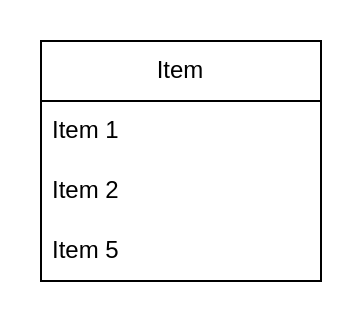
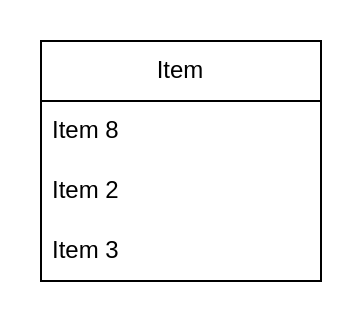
  <mxCell id="0" />
  <mxCell id="1" parent="0" />
  <mxCell id="2" value="Item" style="swimlane;fontStyle=0;childLayout=stackLayout;horizontal=1;startSize=30;horizontalStack=0;resizeParent=1;resizeParentMax=0;resizeLast=0;collapsible=1;marginBottom=0;whiteSpace=wrap;html=1;" vertex="1" parent="1"><mxGeometry x="20" y="20" width="140" height="120" as="geometry" /></mxCell>
- <mxCell id="3" value="Item 1" style="text;strokeColor=none;fillColor=none;align=left;verticalAlign=middle;spacingLeft=4;spacingRight=4;overflow=hidden;points=[[0,0.5],[1,0.5]];portConstraint=eastwest;rotatable=0;whiteSpace=wrap;html=1;" vertex="1" parent="2"><mxGeometry y="30" width="140" height="30" as="geometry" /></mxCell>
+ <mxCell id="3" value="Item 8" style="text;strokeColor=none;fillColor=none;align=left;verticalAlign=middle;spacingLeft=4;spacingRight=4;overflow=hidden;points=[[0,0.5],[1,0.5]];portConstraint=eastwest;rotatable=0;whiteSpace=wrap;html=1;" vertex="1" parent="2"><mxGeometry y="30" width="140" height="30" as="geometry" /></mxCell>
  <mxCell id="4" value="Item 2" style="text;strokeColor=none;fillColor=none;align=left;verticalAlign=middle;spacingLeft=4;spacingRight=4;overflow=hidden;points=[[0,0.5],[1,0.5]];portConstraint=eastwest;rotatable=0;whiteSpace=wrap;html=1;" vertex="1" parent="2"><mxGeometry y="60" width="140" height="30" as="geometry" /></mxCell>
- <mxCell id="5" value="Item 5" style="text;strokeColor=none;fillColor=none;align=left;verticalAlign=middle;spacingLeft=4;spacingRight=4;overflow=hidden;points=[[0,0.5],[1,0.5]];portConstraint=eastwest;rotatable=0;whiteSpace=wrap;html=1;" vertex="1" parent="2"><mxGeometry y="90" width="140" height="30" as="geometry" /></mxCell>
+ <mxCell id="5" value="Item 3" style="text;strokeColor=none;fillColor=none;align=left;verticalAlign=middle;spacingLeft=4;spacingRight=4;overflow=hidden;points=[[0,0.5],[1,0.5]];portConstraint=eastwest;rotatable=0;whiteSpace=wrap;html=1;" vertex="1" parent="2"><mxGeometry y="90" width="140" height="30" as="geometry" /></mxCell>
